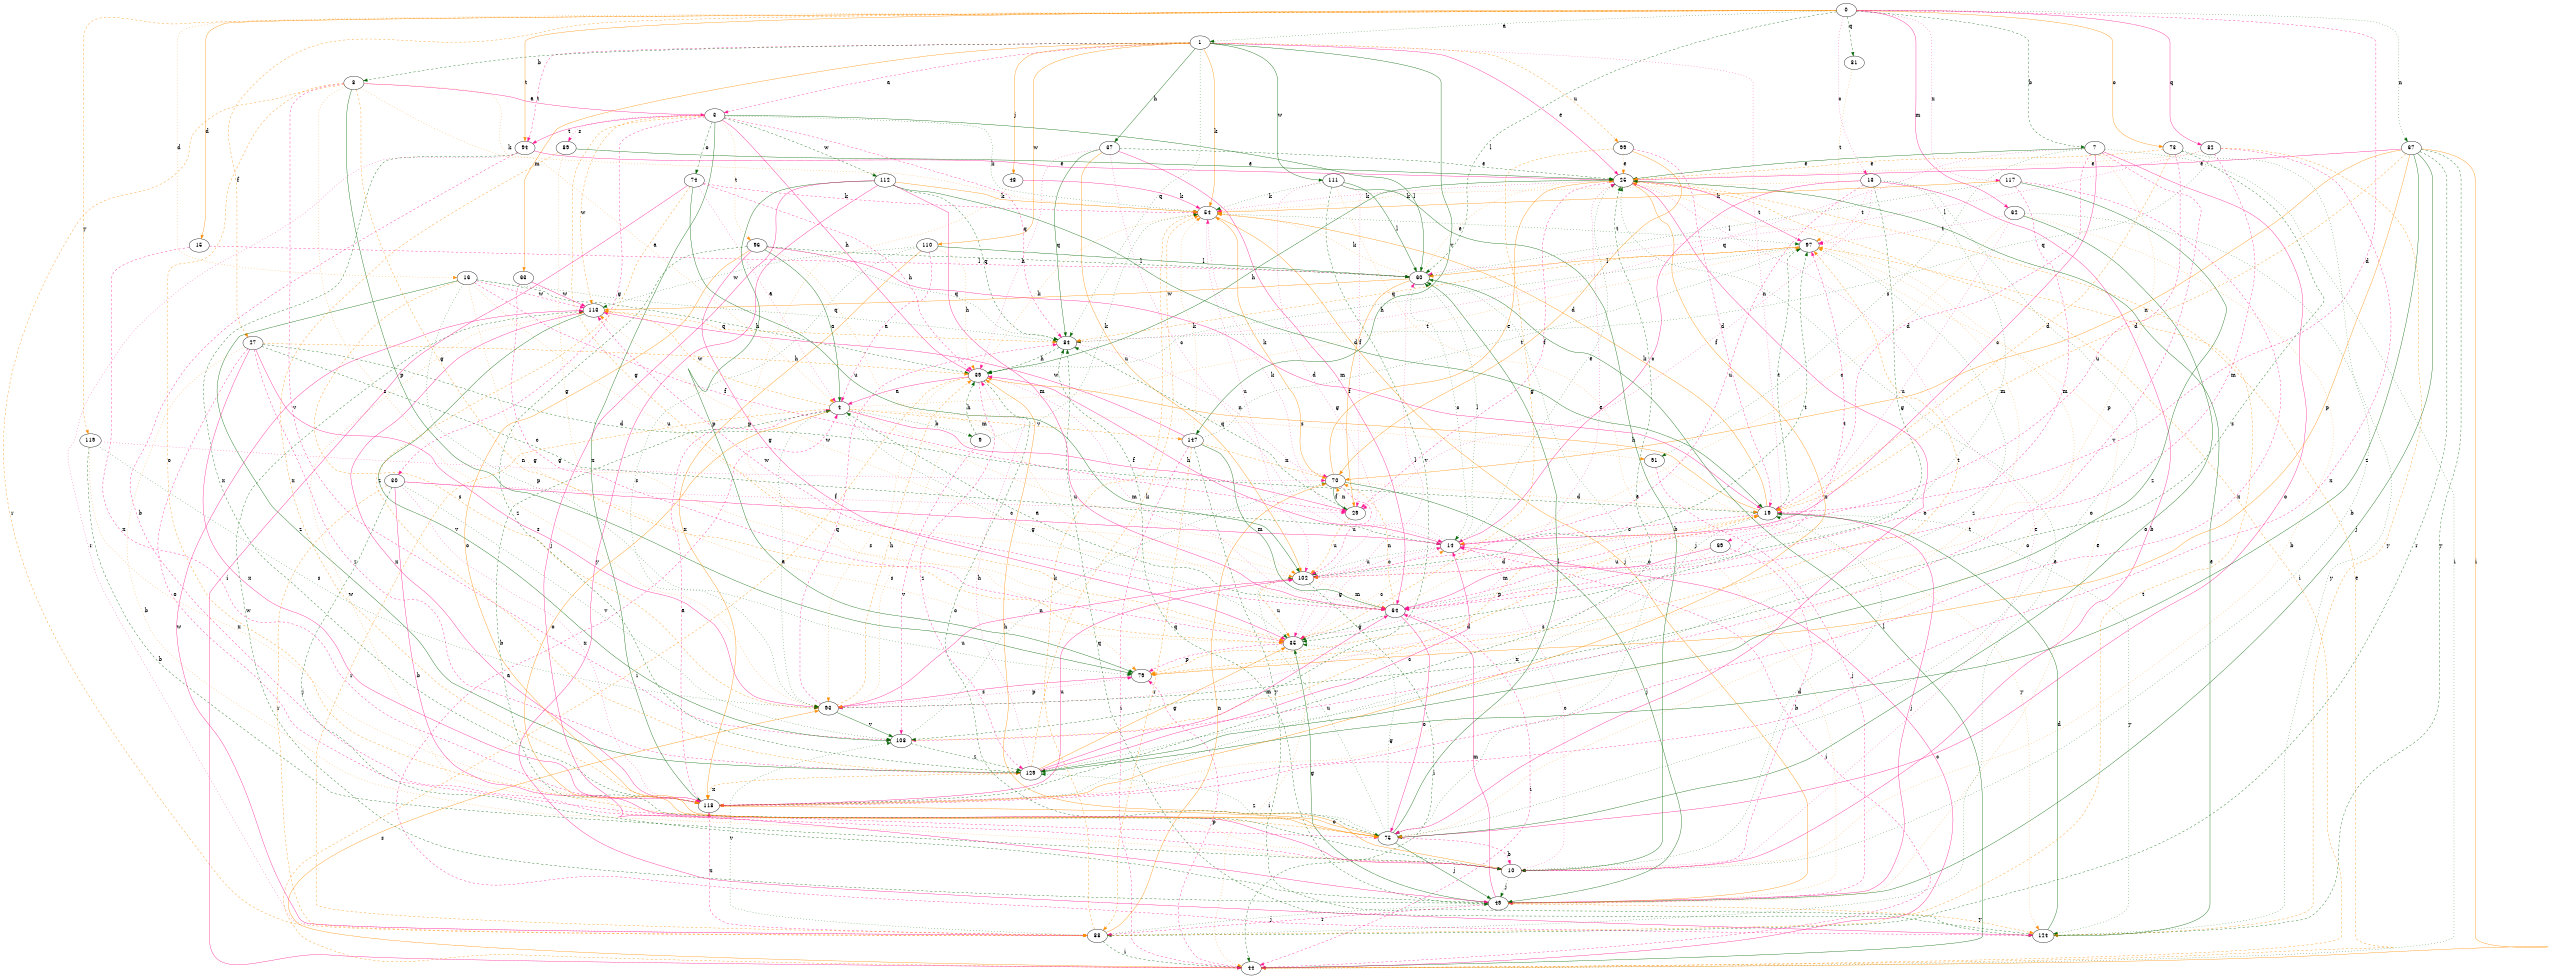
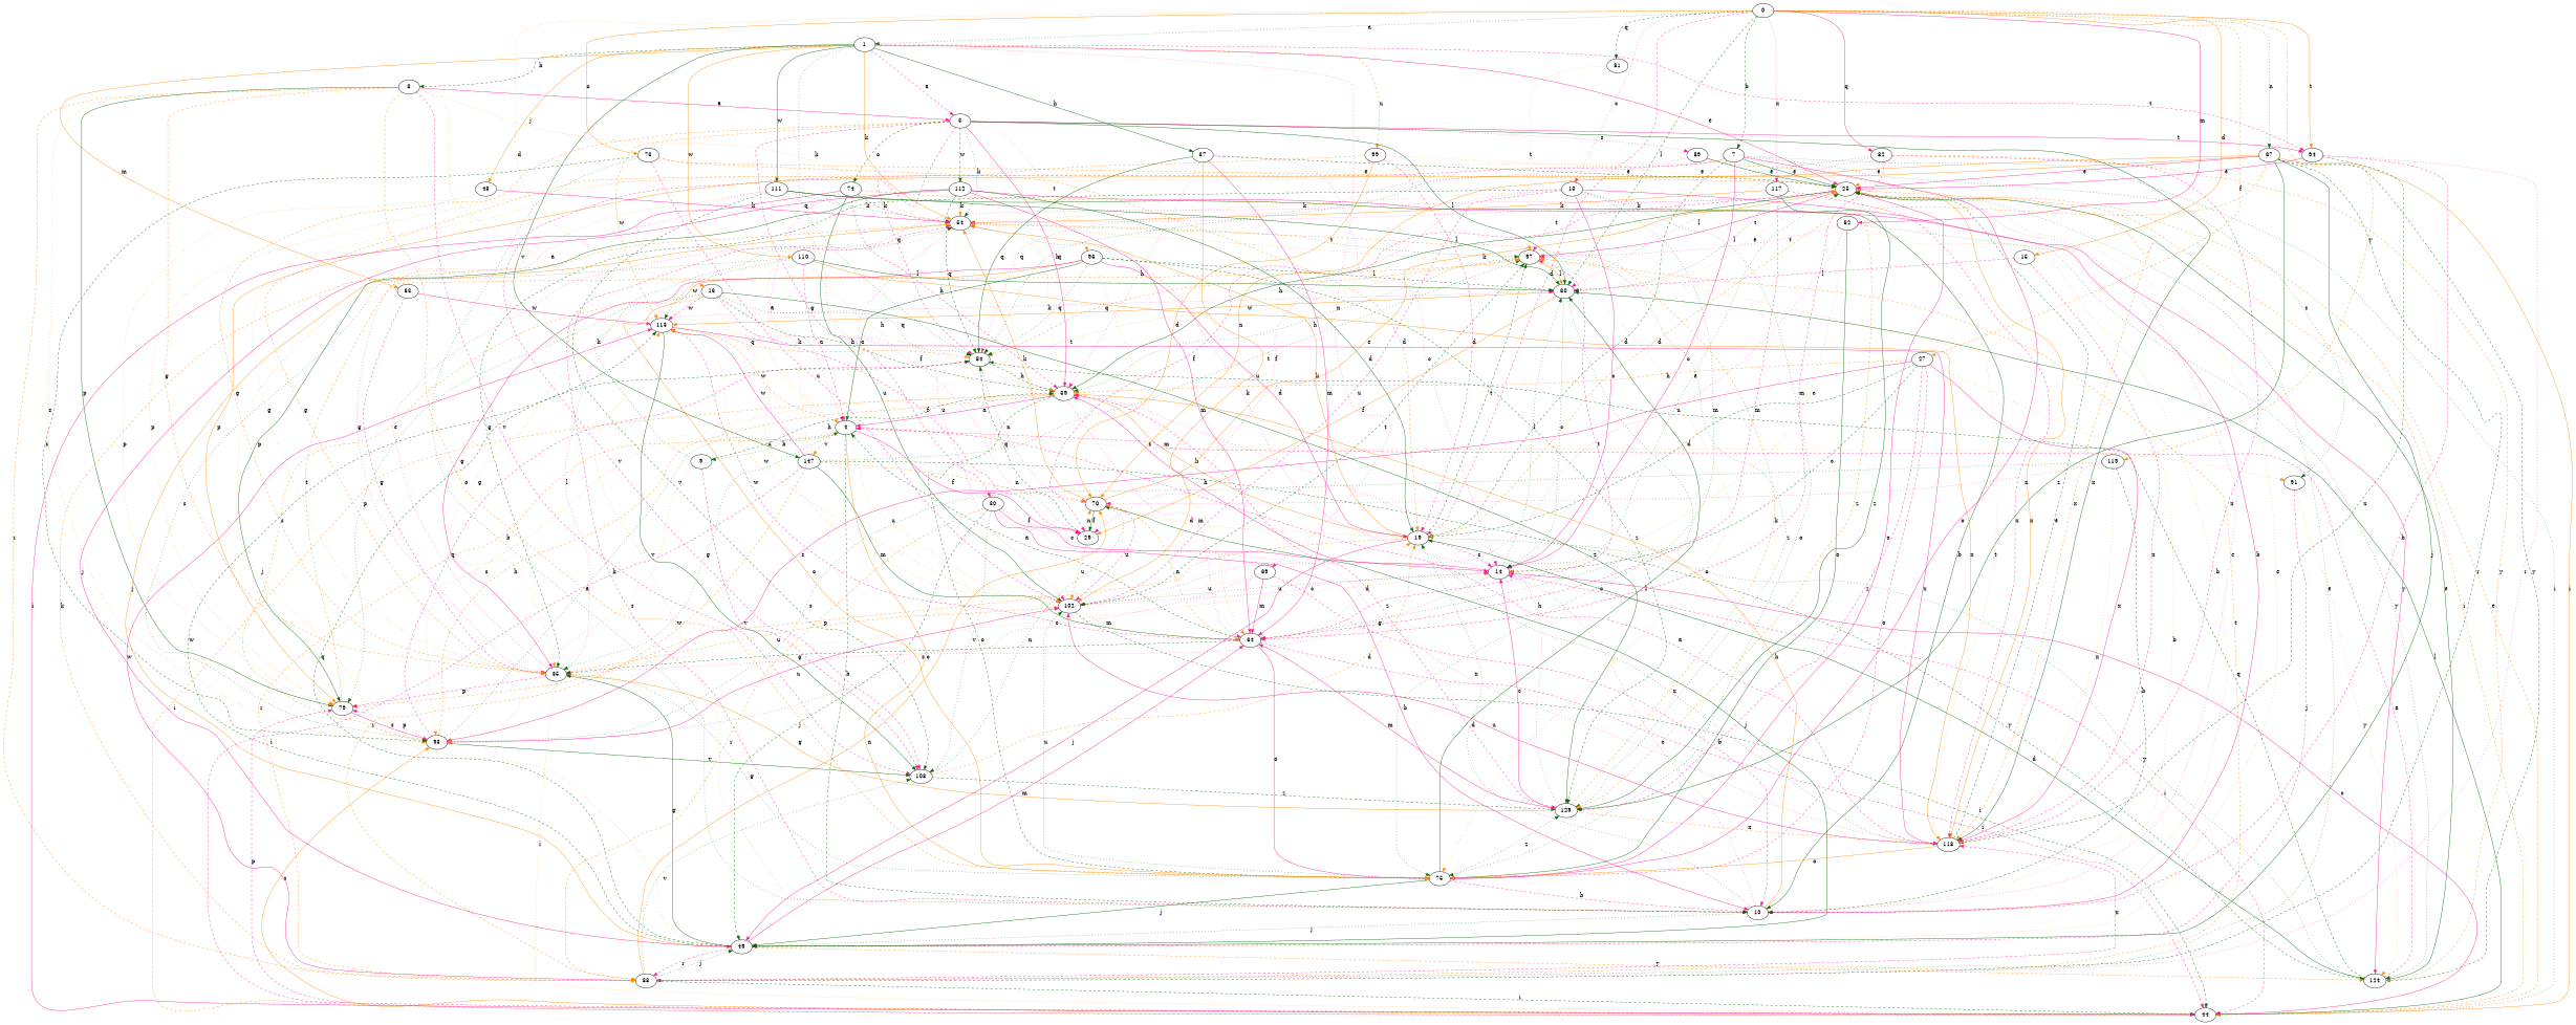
  strict digraph {
    edge [color=deeppink style=dashed]
    0
    1
    7
    13
    15
    16
    19
    27
    60
    62
    67
    73
    81
    82
    94
    117
    119
    3
    8
    25
    37
    48
    54
    63
    69
    84
    99
    n28 [label=147]
    110
    111
    75
    91
    14
    44
    79
    108
    35
    10
    29
    97
    102
    64
    118
    39
    113
    93
    129
    49
    124
    88
    70
    30
    74
    89
    96
    112
    4
    9
    0 -> 1 [color=darkgreen label=a style=dotted]
    0 -> 7 [color=darkgreen label=b]
    0 -> 13 [label=c style=dotted]
    0 -> 15 [color=darkorange label=d style=solid]
    0 -> 16 [color=darkorange label=d style=dotted]
    0 -> 19 [label=d]
    0 -> 27 [color=darkorange label=f]
    0 -> 60 [color=darkgreen label=l]
    0 -> 62 [label=m style=solid]
    0 -> 67 [color=darkgreen label=n style=dotted]
    0 -> 73 [color=darkorange label=o style=solid]
    0 -> 81 [color=darkgreen label=q]
    0 -> 82 [label=q style=solid]
    0 -> 94 [color=darkorange label=t style=solid]
    0 -> 117 [label=x style=dotted]
    0 -> 119 [color=darkorange label=y]
    1 -> 94 [label=t]
    1 -> 3 [label=a]
    1 -> 8 [color=darkgreen label=b]
    1 -> 25 [label=e style=solid]
    1 -> 37 [color=darkgreen label=h style=solid]
    1 -> 48 [color=darkorange label=j style=solid]
    1 -> 54 [color=darkorange label=k style=solid]
    1 -> 63 [color=darkorange label=m style=solid]
    1 -> 69 [label=n style=dotted]
    1 -> 84 [color=darkgreen label=q style=dotted]
    1 -> 99 [color=darkorange label=u]
    1 -> n28 [color=darkgreen label=v style=solid]
    1 -> 110 [color=darkorange label=w style=solid]
    1 -> 111 [color=darkgreen label=w style=solid]
-   7 -> 19 [label=d]
+   7 -> 19 [color=darkgreen label=d]
    7 -> 25 [color=darkgreen label=e style=solid]
    7 -> 84 [label=q style=dotted]
    7 -> 75 [label=o style=solid]
    7 -> 91 [color=darkgreen label=s style=dotted]
    7 -> 14 [label=c style=solid]
    7 -> 44 [color=darkgreen label=i style=dotted]
    7 -> 79 [color=darkorange label=p style=dotted]
    7 -> 108 [label=v]
    13 -> 54 [color=darkorange label=k style=dotted]
    13 -> 75 [color=darkgreen label=o style=dotted]
    13 -> 14 [label=c style=solid]
    13 -> 35 [color=darkgreen label=g]
    13 -> 10 [label=b style=solid]
    13 -> 29 [label=f style=dotted]
    13 -> 97 [label=t style=dotted]
    13 -> 102 [label=u]
    13 -> 64 [color=darkgreen label=m style=dotted]
    15 -> 60 [label=l]
    15 -> 118 [label=x]
    16 -> 84 [color=darkgreen label=q style=dotted]
    16 -> 79 [color=darkgreen label=p style=dotted]
    16 -> 35 [color=darkorange label=g style=dotted]
    16 -> 29 [label=f]
    16 -> 102 [color=darkorange label=u style=dotted]
    16 -> 39 [color=darkgreen label=h]
    16 -> 113 [label=w]
    16 -> 93 [color=darkorange label=s]
    16 -> 129 [color=darkgreen label=z style=solid]
    19 -> 54 [color=darkorange label=k style=solid]
    19 -> 14 [label=c]
    19 -> 79 [color=darkorange label=p]
    19 -> 97 [color=darkgreen label=t]
    19 -> 118 [color=darkgreen label=x style=dotted]
    19 -> 39 [color=darkorange label=h style=solid]
    19 -> 49 [label=j style=solid]
    19 -> 124 [color=darkgreen label=y style=dotted]
    27 -> 19 [color=darkgreen label=d]
    27 -> 75 [label=o]
    27 -> 14 [color=darkgreen label=c]
    27 -> 10 [color=darkorange label=b style=dotted]
    27 -> 118 [label=x style=solid]
    27 -> 39 [color=darkorange label=h]
    27 -> 93 [label=s style=solid]
    27 -> 129 [label=z]
    60 -> 25 [color=darkorange label=e style=dotted]
    60 -> 54 [color=darkorange label=k style=dotted]
    60 -> 75 [color=darkgreen label=o style=dotted]
    60 -> 14 [color=darkgreen label=c style=dotted]
    60 -> 29 [color=darkorange label=f style=solid]
    60 -> 113 [color=darkorange label=w style=solid]
    62 -> 75 [color=darkgreen label=o style=solid]
    62 -> 14 [color=darkorange label=c style=dotted]
    62 -> 10 [color=darkorange label=b style=dotted]
    62 -> 97 [label=t style=dotted]
    62 -> 102 [label=u style=dotted]
    62 -> 124 [color=darkgreen label=y style=dotted]
    67 -> 19 [color=darkorange label=d]
    67 -> 25 [label=e style=solid]
    67 -> 44 [color=darkorange label=i style=solid]
    67 -> 79 [color=darkorange label=p style=solid]
    67 -> 129 [color=darkgreen label=z style=solid]
    67 -> 49 [color=darkgreen label=j style=solid]
    67 -> 124 [color=darkgreen label=y]
    67 -> 88 [color=darkgreen label=r]
    67 -> 70 [color=darkorange label=n style=solid]
    73 -> 19 [color=darkorange label=d]
    73 -> 25 [color=darkorange label=e]
    73 -> 10 [color=darkgreen label=b style=dotted]
    73 -> 102 [label=u]
    73 -> 93 [color=darkgreen label=s]
    81 -> 97 [color=darkorange label=t style=dotted]
    82 -> 60 [label=l style=dotted]
    82 -> 25 [color=darkorange label=e style=dotted]
    82 -> 84 [color=darkgreen label=q style=dotted]
    82 -> 64 [label=m]
    82 -> 118 [label=x]
    82 -> 124 [color=darkorange label=y]
    94 -> 25 [label=e style=solid]
    94 -> 10 [label=b]
    94 -> 118 [color=darkgreen label=x]
    94 -> 88 [label=r style=dotted]
    117 -> 60 [color=darkgreen label=l style=dotted]
    117 -> 54 [color=darkorange label=k style=solid]
    117 -> 64 [label=m]
    117 -> 118 [label=x]
    117 -> 129 [color=darkgreen label=z style=solid]
    119 -> 10 [color=darkgreen label=b]
    119 -> 118 [color=darkorange label=x style=dotted]
    119 -> 93 [color=darkgreen label=s style=dotted]
    119 -> 70 [label=n style=dotted]
    3 -> 60 [color=darkgreen label=l style=solid]
    3 -> 94 [label=t style=solid]
    3 -> 54 [color=darkgreen label=k style=dotted]
    3 -> 84 [label=q]
    3 -> 35 [color=darkorange label=g]
    3 -> 118 [color=darkgreen label=x style=solid]
    3 -> 39 [label=h style=solid]
    3 -> 113 [color=darkorange label=w]
    3 -> 30 [label=g]
    3 -> 74 [color=darkgreen label=o]
    3 -> 89 [label=s style=dotted]
    3 -> 96 [color=darkorange label=t style=dotted]
    3 -> 112 [color=darkgreen label=w]
    8 -> 3 [label=a style=solid]
    8 -> 54 [color=darkorange label=k style=dotted]
    8 -> 75 [color=darkorange label=o]
    8 -> 79 [color=darkgreen label=p style=solid]
    8 -> 108 [label=v]
    8 -> 35 [color=darkorange label=g]
    8 -> 93 [color=darkorange label=s style=dotted]
    8 -> 88 [color=darkorange label=r]
    8 -> 4 [color=darkorange label=a style=dotted]
    25 -> 54 [label=k style=dotted]
    25 -> 75 [label=o style=solid]
    25 -> 44 [color=darkorange label=i]
    25 -> 29 [label=f]
    25 -> 97 [label=t style=solid]
    25 -> 118 [color=darkorange label=x style=solid]
    25 -> 39 [color=darkgreen label=h style=solid]
    37 -> 25 [color=darkgreen label=e]
    37 -> 84 [color=darkgreen label=q style=solid]
    37 -> 14 [label=c style=dotted]
    37 -> 102 [color=darkorange label=u style=solid]
    37 -> 64 [label=m style=solid]
    37 -> 39 [label=h style=dotted]
    48 -> 54 [label=k style=solid]
    48 -> 79 [color=darkorange label=p style=dotted]
    54 -> 97 [color=darkgreen label=t style=dotted]
    54 -> 102 [label=u style=dotted]
    54 -> 49 [color=darkorange label=j style=solid]
    63 -> 35 [label=g]
    63 -> 113 [label=w style=solid]
    69 -> 10 [label=b]
    69 -> 102 [color=darkorange label=u style=dotted]
    69 -> 64 [label=m style=solid]
    69 -> 93 [label=s style=dotted]
    84 -> 39 [color=darkgreen label=h]
    84 -> 70 [label=n style=dotted]
    99 -> 19 [label=d]
    99 -> 25 [color=darkorange label=e style=dotted]
    99 -> 35 [color=darkorange label=g]
    99 -> 70 [color=darkorange label=d style=solid]
    n28 -> 54 [color=darkorange label=k style=dotted]
    n28 -> 44 [label=i]
    n28 -> 97 [color=darkgreen label=t style=dotted]
    n28 -> 64 [color=darkgreen label=m style=solid]
    n28 -> 113 [label=w style=solid]
    n28 -> 124 [color=darkgreen label=y]
    n28 -> 88 [color=darkorange label=r]
    n28 -> 70 [color=darkorange label=n]
    110 -> 60 [color=darkgreen label=l style=solid]
    110 -> 118 [color=darkorange label=x style=solid]
    110 -> 39 [color=darkorange label=h style=dotted]
    110 -> 113 [color=darkgreen label=w style=dotted]
    110 -> 93 [color=darkgreen label=s style=dotted]
    110 -> 4 [label=a]
    111 -> 60 [color=darkgreen label=l style=solid]
    111 -> 54 [color=darkgreen label=k style=dotted]
    111 -> 108 [color=darkgreen label=v]
    111 -> 35 [label=g style=dotted]
    111 -> 10 [color=darkgreen label=b style=solid]
    111 -> 29 [label=f style=dotted]
    111 -> 49 [color=darkorange label=j style=dotted]
    75 -> 60 [color=darkgreen label=l style=solid]
    75 -> 35 [color=darkgreen label=g style=dotted]
    75 -> 10 [label=b]
    75 -> 102 [color=darkgreen label=u style=dotted]
    75 -> 129 [color=darkgreen label=z style=dotted]
    75 -> 49 [color=darkgreen label=j style=solid]
    91 -> 49 [label=j]
    91 -> 124 [color=darkorange label=y style=dotted]
    14 -> 60 [color=darkgreen label=l style=dotted]
    14 -> 25 [color=darkgreen label=e style=dotted]
    14 -> 54 [label=k style=dotted]
    14 -> 44 [label=i]
    14 -> 35 [label=g style=dotted]
    14 -> 102 [color=darkgreen label=u style=dotted]
    14 -> 39 [label=h style=solid]
    44 -> 60 [color=darkgreen label=l style=solid]
    44 -> 25 [color=darkorange label=e]
    44 -> 14 [label=c style=solid]
    44 -> 79 [label=p]
    44 -> 93 [color=darkorange label=s style=solid]
    79 -> 97 [color=darkorange label=t]
    79 -> 93 [label=s style=solid]
    108 -> 19 [color=darkorange label=d]
    108 -> 129 [color=darkgreen label=z]
    108 -> 70 [color=darkgreen label=n style=dotted]
    35 -> 60 [label=l style=dotted]
    35 -> 25 [label=e style=dotted]
    35 -> 14 [color=darkorange label=c style=dotted]
    35 -> 44 [color=darkorange label=i style=dotted]
    35 -> 79 [label=p]
-   102 -> 35 [color=darkorange label=u]
+   35 -> 102 [color=darkorange label=u]
    10 -> 19 [color=darkgreen label=d style=dotted]
    10 -> 25 [label=e style=dotted]
+   10 -> 54 [label=k]
    10 -> 14 [label=c style=dotted]
    10 -> 39 [color=darkorange label=h style=solid]
    10 -> 113 [color=darkorange label=w style=dotted]
    10 -> 49 [color=darkgreen label=j style=dotted]
    29 -> 84 [color=darkgreen label=q]
    29 -> 102 [color=darkorange label=u]
    29 -> 70 [color=darkorange label=n style=dotted]
    97 -> 60 [color=darkorange label=l style=solid]
    97 -> 84 [color=darkorange label=q]
    97 -> 75 [color=darkorange label=o style=dotted]
    97 -> 39 [color=darkgreen label=h style=dotted]
    97 -> 129 [color=darkgreen label=z style=dotted]
    102 -> 14 [label=c style=dotted]
    102 -> 44 [color=darkgreen label=i]
    102 -> 97 [color=darkgreen label=t]
    102 -> 64 [color=darkorange label=m style=dotted]
    102 -> 113 [color=darkorange label=w style=dotted]
    64 -> 19 [color=darkorange label=d style=dotted]
    64 -> 75 [label=o style=solid]
    64 -> 44 [label=i]
    64 -> 35 [color=darkgreen label=g]
    64 -> 97 [label=t]
    64 -> 113 [label=w]
    64 -> 70 [color=darkorange label=n]
    64 -> 4 [color=darkgreen label=a]
    118 -> 25 [color=darkgreen label=e]
    118 -> 75 [color=darkorange label=o style=solid]
    118 -> 97 [color=darkorange label=t style=dotted]
    118 -> 102 [label=u style=solid]
    118 -> 4 [label=a]
    39 -> 54 [color=darkorange label=k style=dotted]
    39 -> 75 [color=darkgreen label=o]
    39 -> 44 [color=darkorange label=i]
    39 -> 64 [label=m style=dotted]
    39 -> 93 [color=darkorange label=s style=dotted]
    39 -> 129 [label=z]
    39 -> 4 [label=a style=solid]
    113 -> 84 [color=darkorange label=q]
    113 -> 108 [color=darkgreen label=v style=solid]
    113 -> 118 [label=x style=solid]
    93 -> 84 [label=q]
    93 -> 79 [label=p style=dotted]
    93 -> 108 [color=darkgreen label=v style=solid]
    93 -> 102 [label=u style=solid]
    93 -> 39 [color=darkorange label=h]
    93 -> 4 [color=darkgreen label=a style=dotted]
    129 -> 54 [color=darkorange label=k]
    129 -> 14 [label=c style=solid]
    129 -> 35 [color=darkorange label=g style=solid]
    129 -> 64 [label=m style=solid]
    129 -> 118 [color=darkorange label=x]
    129 -> 39 [label=h style=dotted]
    49 -> 25 [color=darkorange label=e style=dotted]
    49 -> 84 [color=darkgreen label=q]
    49 -> 35 [color=darkgreen label=g style=solid]
    49 -> 64 [label=m style=solid]
    49 -> 113 [color=darkgreen label=w]
    49 -> 124 [color=darkorange label=y]
    49 -> 88 [label=r]
    124 -> 19 [color=darkgreen label=d style=solid]
    124 -> 25 [color=darkgreen label=e style=solid]
    124 -> 84 [color=darkgreen label=q]
    124 -> 4 [label=a]
    88 -> 25 [color=darkgreen label=e style=dotted]
    88 -> 54 [color=darkorange label=k]
    88 -> 44 [color=darkgreen label=i]
    88 -> 108 [color=darkgreen label=v style=dotted]
    88 -> 97 [color=darkorange label=t]
    88 -> 118 [label=x]
    88 -> 113 [label=w style=solid]
    88 -> 49 [color=darkgreen label=j style=dotted]
    88 -> 70 [color=darkorange label=n style=solid]
    70 -> 19 [color=darkorange label=d style=dotted]
    70 -> 25 [color=darkorange label=e style=solid]
    70 -> 54 [color=darkorange label=k style=solid]
    70 -> 29 [color=darkgreen label=f style=solid]
    70 -> 102 [label=u]
    70 -> 49 [color=darkgreen label=j style=solid]
    30 -> 14 [label=c style=solid]
    30 -> 108 [color=darkgreen label=v style=dotted]
    30 -> 10 [label=b style=solid]
    30 -> 29 [label=f style=dotted]
    30 -> 118 [label=x style=dotted]
    30 -> 49 [color=darkgreen label=j]
    30 -> 88 [color=darkorange label=r]
    74 -> 54 [label=k]
    74 -> 44 [label=i style=solid]
    74 -> 102 [color=darkgreen label=u style=solid]
    74 -> 39 [label=h]
    74 -> 129 [color=darkorange label=z]
    74 -> 4 [label=a style=dotted]
    89 -> 25 [color=darkgreen label=e style=solid]
    89 -> 35 [color=darkorange label=g style=dotted]
    89 -> 118 [color=darkorange label=x]
    96 -> 19 [label=d style=solid]
    96 -> 60 [color=darkgreen label=l]
    96 -> 84 [color=darkgreen label=q style=dotted]
    96 -> 75 [color=darkorange label=o style=solid]
    96 -> 35 [label=g style=solid]
    96 -> 64 [color=darkorange label=m style=dotted]
    96 -> 129 [color=darkgreen label=z]
    96 -> 4 [color=darkgreen label=a style=solid]
    112 -> 19 [color=darkgreen label=d style=solid]
    112 -> 54 [color=darkorange label=k style=solid]
    112 -> 84 [color=darkgreen label=q]
    112 -> 79 [color=darkgreen label=p style=solid]
    112 -> 64 [label=m style=solid]
    112 -> 49 [label=j style=solid]
    112 -> 124 [label=y style=solid]
    4 -> n28 [color=darkorange label=v]
    4 -> 75 [color=darkorange label=o style=solid]
    4 -> 91 [color=darkorange label=s style=dotted]
    4 -> 35 [color=darkgreen label=g style=dotted]
    4 -> 10 [color=darkgreen label=b]
    4 -> 29 [label=f style=solid]
    4 -> 97 [color=darkorange label=t style=dotted]
    4 -> 102 [color=darkorange label=u style=dotted]
    4 -> 113 [color=darkorange label=w]
    4 -> 88 [color=darkorange label=r]
    4 -> 9 [color=darkgreen label=b style=dotted]
    9 -> 54 [color=darkgreen label=k style=dotted]
    9 -> 108 [label=v]
    9 -> 39 [color=darkgreen label=h]
    9 -> 93 [color=darkorange label=s style=dotted]
  }
